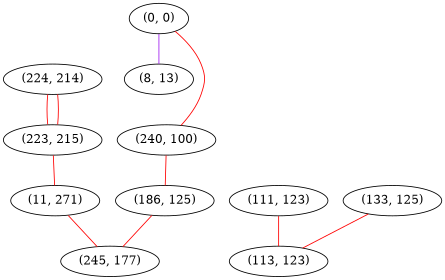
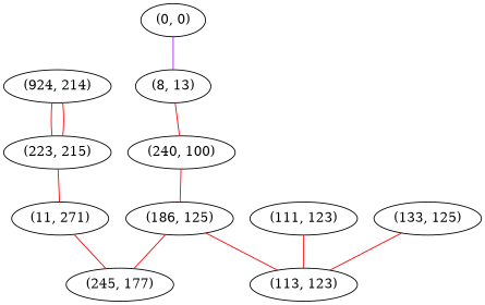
  graph {
    edge [color=red weight=1]
-   "(224, 214)"
+   "(224, 214)" [label="(924, 214)"]
    "(223, 215)"
    "(11, 271)"
    "(0, 0)"
    "(8, 13)"
    "(240, 100)"
    "(186, 125)"
    "(111, 123)"
    "(113, 123)"
    "(245, 177)"
    n11 [label="(133, 125)"]
    "(224, 214)" -- "(223, 215)"
    "(224, 214)" -- "(223, 215)"
    "(223, 215)" -- "(11, 271)"
    "(11, 271)" -- "(245, 177)"
    "(0, 0)" -- "(8, 13)" [color=purple weight=4]
-   "(0, 0)" -- "(240, 100)"
+   "(8, 13)" -- "(240, 100)"
    "(240, 100)" -- "(186, 125)"
+   "(186, 125)" -- "(113, 123)"
    "(186, 125)" -- "(245, 177)"
    "(111, 123)" -- "(113, 123)"
    n11 -- "(113, 123)"
  }
